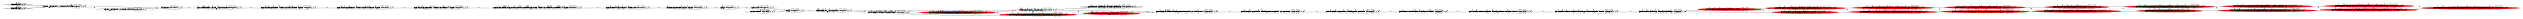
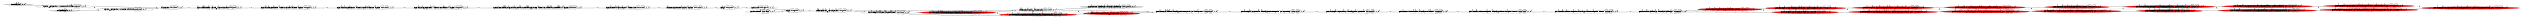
  digraph {
    rankdir=LR
    node [fillcolor=white shape=ellipse style=filled]
    edge [style=bold]
    n1 [fillcolor=red label="Assert.assertEquals(Long.MAX_VALUE,(long)taskConfig.getEndPartitions().getPartitionOffsetMap().get(1))@@@33@@@['1', '0', '0']"]
    n2 [fillcolor=red label="Assert.assertEquals(Long.MAX_VALUE,(long)taskConfig.getEndPartitions().getPartitionSequenceNumberMap().get(1))@@@33@@@['0', '1', '0']"]
    n3 [fillcolor=red label="Assert.assertEquals(Long.MAX_VALUE,(long)taskConfig.getEndPartitions().getPartitionOffsetMap().get(2))@@@34@@@['1', '0', '0']"]
    n4 [fillcolor=red label="Assert.assertEquals(Long.MAX_VALUE,(long)taskConfig.getEndPartitions().getPartitionSequenceNumberMap().get(2))@@@34@@@['0', '1', '0']"]
    n5 [fillcolor=red label="Assert.assertEquals(topic,taskConfig.getStartPartitions().getTopic())@@@27@@@['1', '0', '0']"]
    n6 [fillcolor=red label="Assert.assertEquals(topic,taskConfig.getStartPartitions().getStream())@@@27@@@['0', '1', '0']"]
    n7 [fillcolor=red label="Assert.assertEquals(0L,(long)taskConfig.getStartPartitions().getPartitionOffsetMap().get(0))@@@28@@@['1', '0', '0']"]
    n8 [fillcolor=red label="Assert.assertEquals(0L,(long)taskConfig.getStartPartitions().getPartitionSequenceNumberMap().get(0))@@@28@@@['0', '1', '0']"]
    n9 [fillcolor=red label="Assert.assertEquals(0L,(long)taskConfig.getStartPartitions().getPartitionOffsetMap().get(1))@@@29@@@['1', '0', '0']"]
    n10 [fillcolor=lightgray label="testNoInitialState['1', '0', '0']" shape=diamond]
    n11 [label="supervisor = getSupervisor(1,1,true,\"PT1H\",null,null,false)@@@3@@@['1', '1', '0']"]
    n12 [label="supervisor = getSupervisor(1,1,true,\"PT1H\",null,null,true)@@@3@@@['0', '0', '1']"]
    n13 [label="addSomeEvents(1)@@@4@@@['1', '1', '1']"]
    n14 [label="supervisor.start()@@@13@@@['1', '1', '1']"]
    n15 [label="verifyAll()@@@15@@@['1', '1', '1']"]
    n16 [label="supervisor.runInternal()@@@14@@@['1', '1', '1']"]
    n17 [fillcolor=red label="Assert.assertEquals(Long.MAX_VALUE,(long)taskConfig.getEndPartitions().getPartitionOffsetMap().get(0))@@@32@@@['1', '0', '0']"]
    n18 [fillcolor=red label="Assert.assertEquals(Long.MAX_VALUE,(long)taskConfig.getEndPartitions().getPartitionSequenceNumberMap().get(0))@@@32@@@['0', '1', '0']"]
    n19 [label="KafkaIndexTask task = captured.getValue()@@@16@@@['1', '1', '1']"]
    n20 [label="KafkaIOConfig taskConfig = task.getIOConfig()@@@17@@@['1', '0', '1']"]
    n21 [label="Assert.assertEquals(dataSchema,task.getDataSchema())@@@17@@@['1', '1', '0']"]
    n22 [label="Assert.assertFalse(\"skipOffsetGaps\",taskConfig.isSkipOffsetGaps())@@@26@@@['1', '1', '0']"]
    n23 [label="Assert.assertEquals(\"sequenceName-0\",taskConfig.getBaseSequenceName())@@@22@@@['1', '1', '0']"]
    n24 [label="Assert.assertTrue(\"isUseTransaction\",taskConfig.isUseTransaction())@@@23@@@['1', '1', '0']"]
    n25 [label="Assert.assertFalse(\"minimumMessageTime\",taskConfig.getMinimumMessageTime().isPresent())@@@24@@@['1', '1', '0']"]
    n26 [label="Capture<KafkaIndexTask> captured = Capture.newInstance()@@@5@@@['1', '1', '1']"]
    n27 [label="expect(taskMaster.getTaskQueue()).andReturn(Optional.of(taskQueue)).anyTimes()@@@6@@@['1', '1', '1']"]
    n28 [label="expect(taskMaster.getTaskRunner()).andReturn(Optional.of(taskRunner)).anyTimes()@@@7@@@['1', '1', '1']"]
    n29 [label="taskRunner.registerListener(anyObject(),anyObject())@@@11@@@['1', '1', '1']"]
    n30 [label="replayAll()@@@12@@@['1', '1', '1']"]
    n31 [fillcolor=red label="Assert.assertEquals(tuningConfig.convertToTaskTuningConfig(),task.getTuningConfig())@@@18@@@['0', '1', '0']"]
    n32 [fillcolor=red label="KafkaIndexTaskIOConfig taskConfig = task.getIOConfig()@@@19@@@['0', '1', '0']"]
    n33 [label="Assert.assertEquals(kafkaHost,taskConfig.getConsumerProperties().get(\"bootstrap.servers\"))@@@20@@@['1', '1', '0']"]
    n34 [label="Assert.assertFalse(\"maximumMessageTime\",taskConfig.getMaximumMessageTime().isPresent())@@@25@@@['1', '1', '0']"]
    n35 [label="expect(taskStorage.getActiveTasks()).andReturn(ImmutableList.of()).anyTimes()@@@8@@@['1', '1', '1']"]
    n36 [fillcolor=lightgray label="Assert.assertTrue(\"skipOffsetGaps\",taskConfig.isSkipOffsetGaps())@@@18@@@['0', '0', '1']"]
    n37 [fillcolor=red label="Assert.assertEquals(KafkaTuningConfig.copyOf(tuningConfig),task.getTuningConfig())@@@18@@@['1', '0', '0']"]
    n38 [label="Assert.assertEquals(\"myCustomValue\",taskConfig.getConsumerProperties().get(\"myCustomKey\"))@@@21@@@['1', '1', '0']"]
    n39 [label="expect(indexerMetadataStorageCoordinator.getDataSourceMetadata(DATASOURCE)).andReturn(new KafkaDataSourceMetadata(null)).anyTimes()@@@9@@@['1', '1', '1']"]
    n40 [fillcolor=red label="Assert.assertEquals(0L,(long)taskConfig.getStartPartitions().getPartitionSequenceNumberMap().get(1))@@@29@@@['0', '1', '0']"]
    n41 [fillcolor=red label="Assert.assertEquals(0L,(long)taskConfig.getStartPartitions().getPartitionSequenceNumberMap().get(2))@@@30@@@['0', '1', '0']"]
    n42 [fillcolor=red label="Assert.assertEquals(topic,taskConfig.getEndPartitions().getStream())@@@31@@@['0', '1', '0']"]
    n43 [fillcolor=red label="Assert.assertEquals(0L,(long)taskConfig.getStartPartitions().getPartitionOffsetMap().get(2))@@@30@@@['1', '0', '0']"]
    n44 [fillcolor=red label="Assert.assertEquals(topic,taskConfig.getEndPartitions().getTopic())@@@31@@@['1', '0', '0']"]
-   n45 [fillcolor=lightgray label="testNoInitialState['0', '1', '0']" shape=diamond]
+   n46 [fillcolor=lightgray label="testSkipOffsetGaps['0', '0', '1']" shape=diamond]
    n47 [label="expect(taskQueue.add(capture(captured))).andReturn(true)@@@10@@@['1', '1', '1']"]
    n1 -> n2 [label=0 style=dashed]
    n1 -> n3
    n2 -> n4
    n3 -> n4 [label=0 style=dashed]
    n5 -> n6 [label=0 style=dashed]
    n5 -> n7
    n6 -> n8
    n7 -> n8 [label=0 style=dashed]
    n7 -> n9
    n8 -> n40
    n9 -> n40 [label=0 style=dashed]
    n9 -> n43
    n10 -> n11
    n11 -> n12 [label=0 style=dashed]
    n11 -> n13
    n12 -> n13
    n13 -> n26
    n14 -> n15
    n15 -> n19
    n16 -> n15
    n17 -> n1
    n17 -> n18 [label=0 style=dashed]
    n18 -> n2
    n19 -> n20
    n19 -> n21
    n20 -> n32 [label=0 style=dashed]
    n20 -> n33
    n20 -> n36
    n21 -> n31
    n21 -> n37
    n22 -> n5
    n22 -> n6
    n23 -> n24
    n24 -> n25
    n25 -> n34
    n26 -> n27
    n27 -> n28
    n28 -> n35
    n29 -> n30
    n30 -> n14
    n31 -> n32
    n32 -> n33
    n33 -> n38
    n34 -> n22
    n35 -> n39
    n37 -> n20
    n37 -> n31 [label=0 style=dashed]
    n38 -> n23
    n39 -> n47
    n40 -> n41
    n41 -> n42
    n42 -> n18
    n43 -> n41 [label=0 style=dashed]
    n43 -> n44
    n44 -> n17
    n44 -> n42 [label=0 style=dashed]
-   n45 -> n11
+   n46 -> n12
    n47 -> n29
  }
